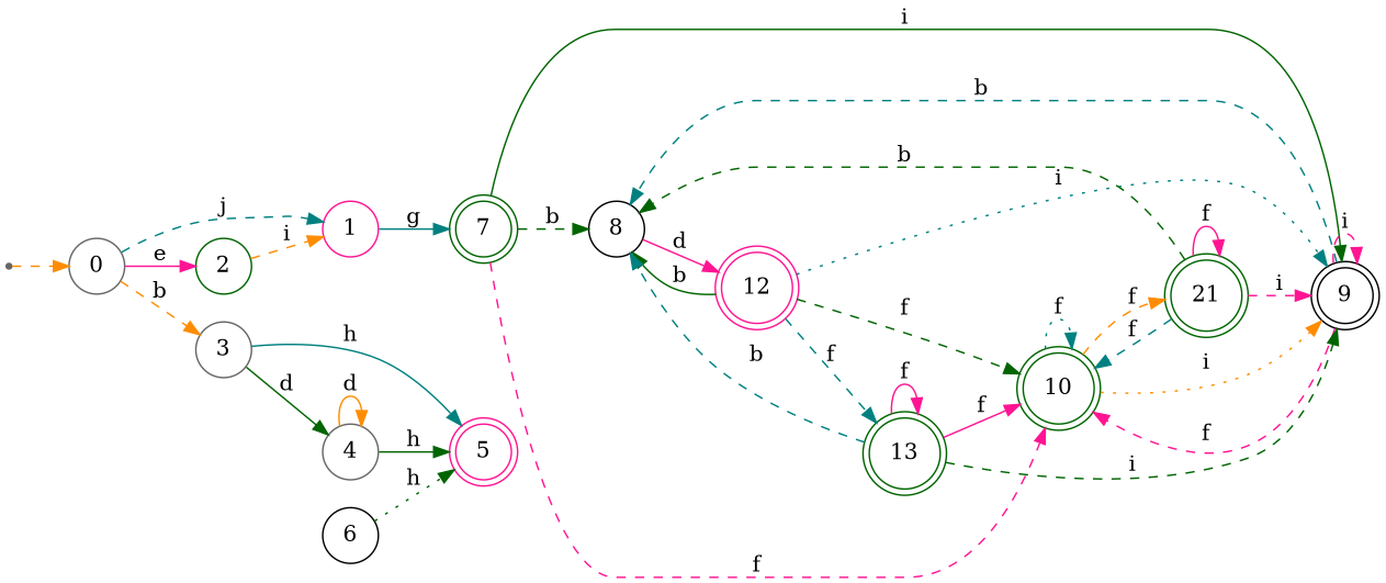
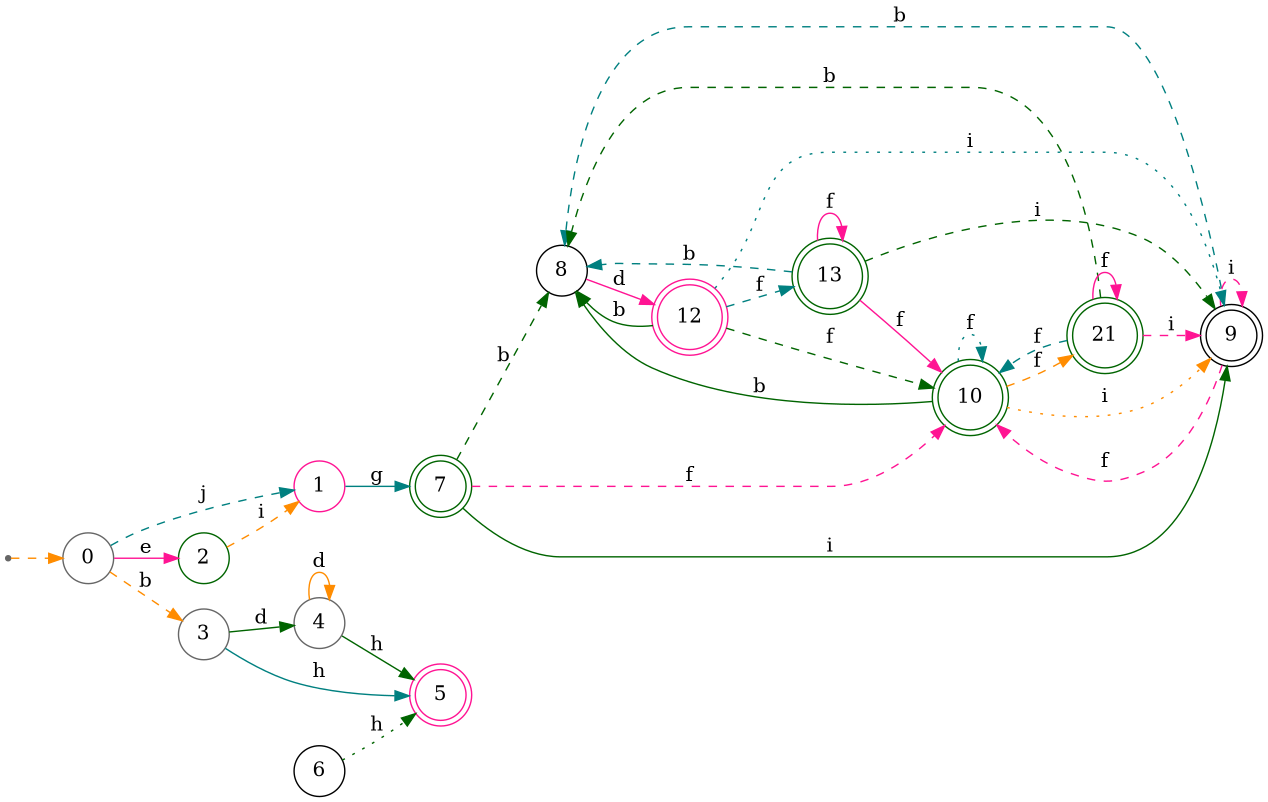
  digraph {
    rankdir=LR
    node [color=darkgreen shape=circle]
    edge [color=darkgreen style=dashed]
    dummy0 [color=gray40 shape=point]
    0 [color=gray40]
    1 [color=deeppink]
    2
    3 [color=gray40]
    7 [shape=doublecircle]
    4 [color=gray40]
    5 [color=deeppink shape=doublecircle]
    8 [color=black]
    9 [color=black shape=doublecircle]
    10 [shape=doublecircle]
    6 [color=black]
    12 [color=deeppink shape=doublecircle]
    n14 [label=21 shape=doublecircle]
    13 [shape=doublecircle]
    dummy0 -> 0 [color=darkorange]
    0 -> 1 [color=teal label=j]
    0 -> 2 [color=deeppink label=e style=solid]
    0 -> 3 [color=darkorange label=b]
    1 -> 7 [color=teal label=g style=solid]
    2 -> 1 [color=darkorange label=i]
    3 -> 4 [label=d style=solid]
    3 -> 5 [color=teal label=h style=solid]
    7 -> 8 [label=b]
    7 -> 9 [label=i style=solid]
    7 -> 10 [color=deeppink label=f]
    4 -> 4 [color=darkorange label=d style=solid]
    4 -> 5 [label=h style=solid]
    8 -> 12 [color=deeppink label=d style=solid]
    9 -> 8 [color=teal label=b]
    9 -> 9 [color=deeppink label=i]
    9 -> 10 [color=deeppink label=f]
+   10 -> 8 [label=b style=solid]
    10 -> 9 [color=darkorange label=i style=dotted]
    10 -> 10 [color=teal label=f style=dotted]
    10 -> n14 [color=darkorange label=f]
    6 -> 5 [label=h style=dotted]
    12 -> 8 [label=b style=solid]
    12 -> 9 [color=teal label=i style=dotted]
    12 -> 10 [label=f]
    12 -> 13 [color=teal label=f]
    n14 -> 8 [label=b]
    n14 -> 9 [color=deeppink label=i]
    n14 -> 10 [color=teal label=f]
    n14 -> n14 [color=deeppink label=f style=solid]
    13 -> 8 [color=teal label=b]
    13 -> 9 [label=i]
    13 -> 10 [color=deeppink label=f style=solid]
    13 -> 13 [color=deeppink label=f style=solid]
  }
